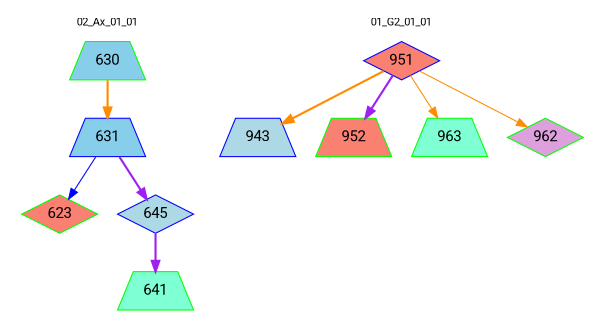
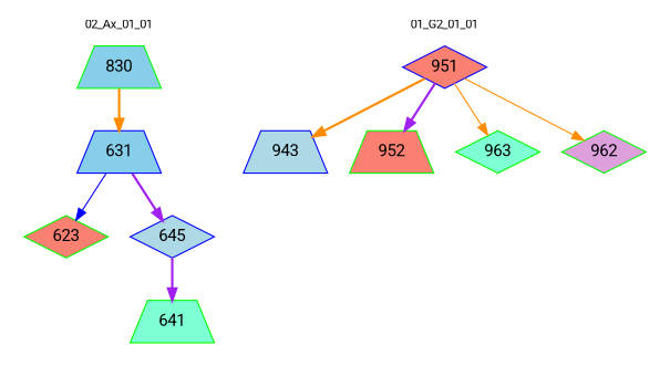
  digraph {
    fontname=Roboto
    node [color=green fillcolor=salmon fontname=Roboto shape=trapezium style=filled]
    edge [color=darkorange fontname=Roboto style=bold]
    n1 [color=blue fillcolor=skyblue label=631]
    n2 [label=623 shape=diamond]
    n3 [color=blue fillcolor=lightblue label=645 shape=diamond]
-   n4 [fillcolor=skyblue label=630]
+   n4 [fillcolor=skyblue label=830]
    n5 [fillcolor=aquamarine label=641]
    n6 [color=blue label=951 shape=diamond]
    n7 [color=blue fillcolor=lightblue label=943]
    n8 [label=952]
-   n9 [fillcolor=aquamarine label=963]
+   n9 [fillcolor=aquamarine label=963 shape=diamond]
    n10 [fillcolor=plum label=962 shape=diamond]
    subgraph cluster_1 {
      color=white
      fontsize=10
      label="02_Ax_01_01"
      n1
      n2
      n3
      n4
      n5
    }
    subgraph cluster_2 {
      color=white
      fontsize=10
      label="01_G2_01_01"
      n6
      n7
      n8
      n9
      n10
    }
    n1 -> n2 [color=blue style=solid]
    n1 -> n3 [color=purple]
    n3 -> n5 [color=purple]
    n4 -> n1
    n6 -> n7
    n6 -> n8 [color=purple]
    n6 -> n9 [style=solid]
    n6 -> n10 [style=solid]
  }
